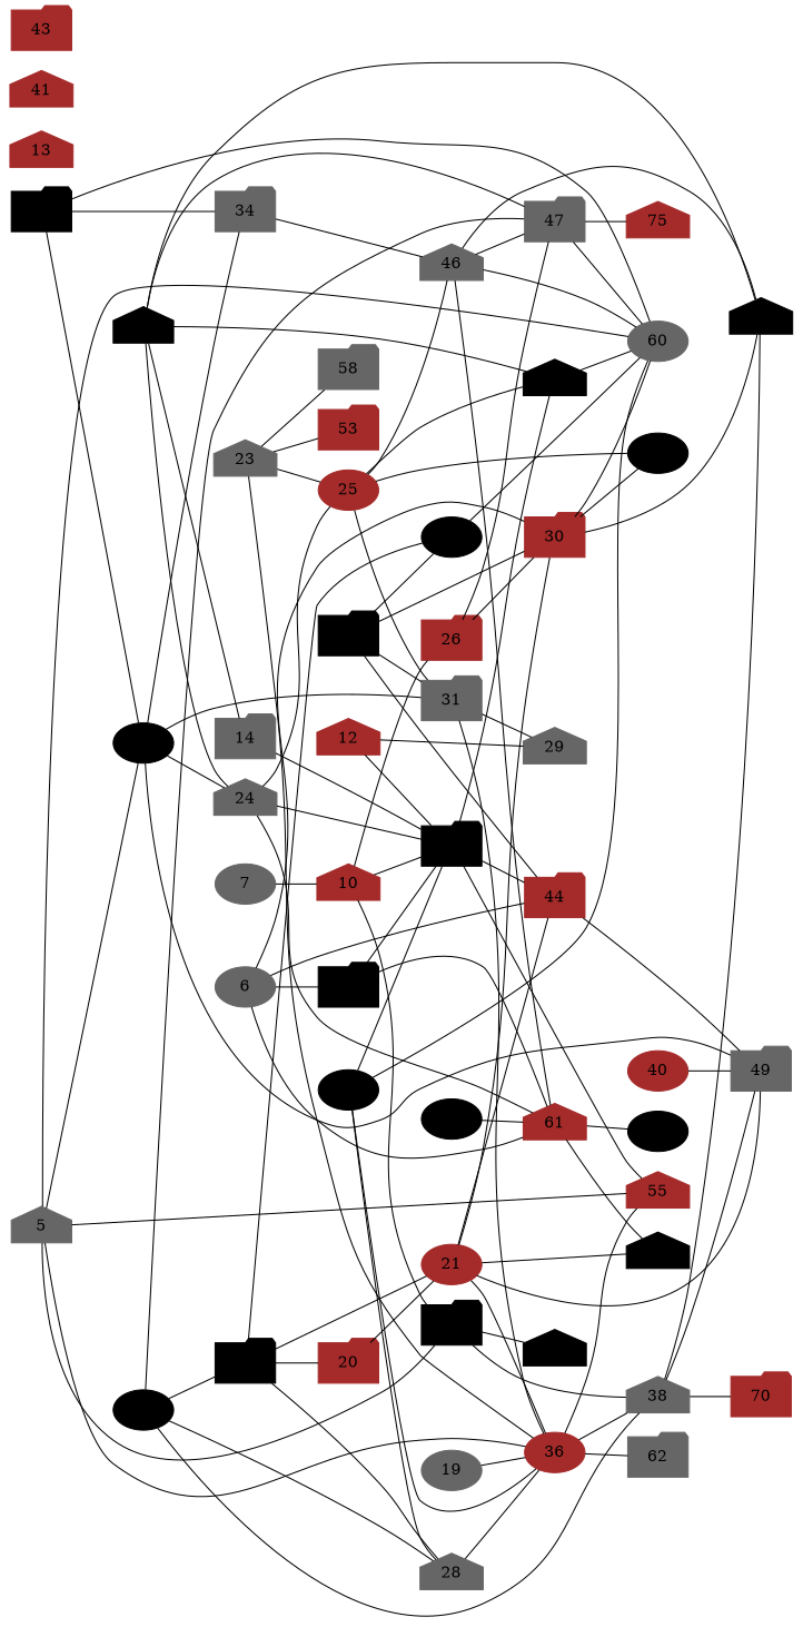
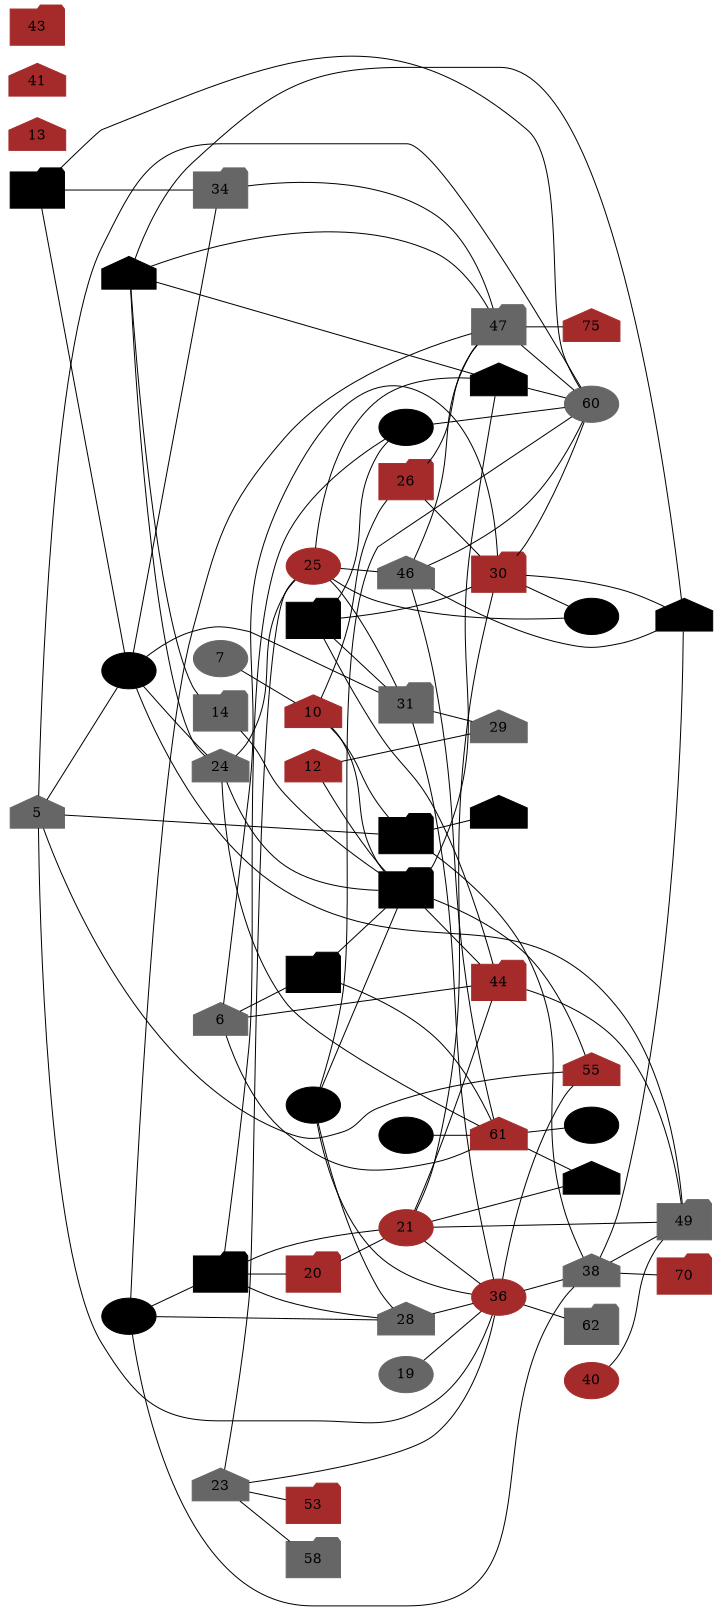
  graph {
    rankdir=LR
    node [color=black shape=folder style=filled]
    9 [shape=ellipse super="+71"]
    34 [color=gray40 super="+64"]
    31 [color=gray40]
    24 [color=gray40 shape=house]
    49 [color=gray40 super="+74"]
    1
    60 [color=gray40 shape=ellipse super="+66"]
    46 [color=gray40 shape=house super="+50"]
    2 [super="+22"]
    30 [color=brown super="+51"]
    32 [shape=ellipse]
    44 [color=brown super="+69"]
    63 [shape=house]
    42 [shape=ellipse]
    36 [color=brown shape=ellipse super="+48"]
    29 [color=gray40 shape=house]
    3 [shape=ellipse super="+16"]
    28 [color=gray40 shape=house super="+78"]
    37 [super="+65"]
    38 [color=gray40 shape=house super="+52"]
    55 [color=brown shape=house]
    62 [color=gray40]
    56 [shape=house]
    4 [shape=ellipse super="+77"]
    17 [super="+73"]
    47 [color=gray40 super="+68"]
    20 [color=brown]
    21 [color=brown shape=ellipse super="+54"]
    70 [color=brown]
    75 [color=brown shape=house]
    5 [color=gray40 shape=house]
    11
    15 [shape=house]
-   6 [color=gray40 shape=ellipse super="+59"]
+   6 [color=gray40 shape=house super="+59"]
    27 [super="+39"]
    61 [color=brown shape=house super="+81"]
    80 [shape=house]
    79 [shape=ellipse]
    7 [color=gray40 shape=ellipse super="+57"]
    10 [color=brown shape=house super="+35"]
    26 [color=brown]
    8 [shape=house super="+72"]
    14 [color=gray40]
    25 [color=brown shape=ellipse super="+45"]
    12 [color=brown shape=house]
    13 [color=brown shape=house]
    18 [shape=ellipse]
    19 [color=gray40 shape=ellipse super="+76"]
    23 [color=gray40 shape=house super="+33"]
    53 [color=brown super="+67"]
    58 [color=gray40]
    40 [color=brown shape=ellipse]
    41 [color=brown shape=house]
    43 [color=brown]
    9 -- 34
    9 -- 31
    9 -- 24
    9 -- 49
-   34 -- 46
+   34 -- 47
    31 -- 36
    31 -- 29
    24 -- 37
    24 -- 61
    24 -- 25
    1 -- 9
    1 -- 34
    1 -- 60
    46 -- 60
    46 -- 63
    46 -- 47
    46 -- 61
    2 -- 31
    2 -- 30
    2 -- 32
    2 -- 44
    30 -- 60
    30 -- 63
    30 -- 42
    32 -- 60
    44 -- 49
    36 -- 38
    36 -- 55
    36 -- 62
    3 -- 60
    3 -- 36
    3 -- 28
    3 -- 37
    28 -- 36
    37 -- 44
    37 -- 55
    37 -- 56
    38 -- 49
    38 -- 63
    38 -- 70
    56 -- 60
    4 -- 28
    4 -- 38
    4 -- 17
    4 -- 47
    17 -- 32
    17 -- 28
    17 -- 20
    17 -- 21
    47 -- 60
    47 -- 75
    20 -- 21
    21 -- 49
    21 -- 30
    21 -- 44
    21 -- 36
    21 -- 80
    5 -- 9
    5 -- 60
    5 -- 36
    5 -- 55
    5 -- 11
    11 -- 38
    11 -- 15
    6 -- 30
    6 -- 44
    6 -- 27
    6 -- 61 [weight=2]
    27 -- 37
    27 -- 61
    61 -- 80
    61 -- 79
    7 -- 10
    10 -- 37
    10 -- 11
    10 -- 26
    26 -- 30
    26 -- 47 [weight=2]
    8 -- 24
    8 -- 63
    8 -- 56
    8 -- 47
    8 -- 14
    14 -- 37
    25 -- 31
    25 -- 46
    25 -- 42
    25 -- 56
    12 -- 29
    12 -- 37
    18 -- 61
    19 -- 36
    23 -- 36
    23 -- 25
    23 -- 53
    23 -- 58
    40 -- 49
  }
